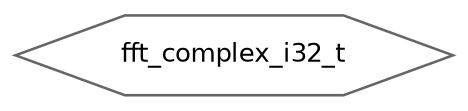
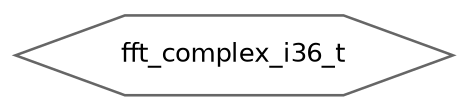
  digraph {
    rankdir=LR
-   n1 [color=gray40 fillcolor=white fontname=Helvetica fontsize=10 height=0.2 label=fft_complex_i32_t shape=hexagon style=filled width=0.4]
+   n1 [color=gray40 fillcolor=white fontname=Helvetica fontsize=10 height=0.2 label=fft_complex_i36_t shape=hexagon style=filled width=0.4]
  }
